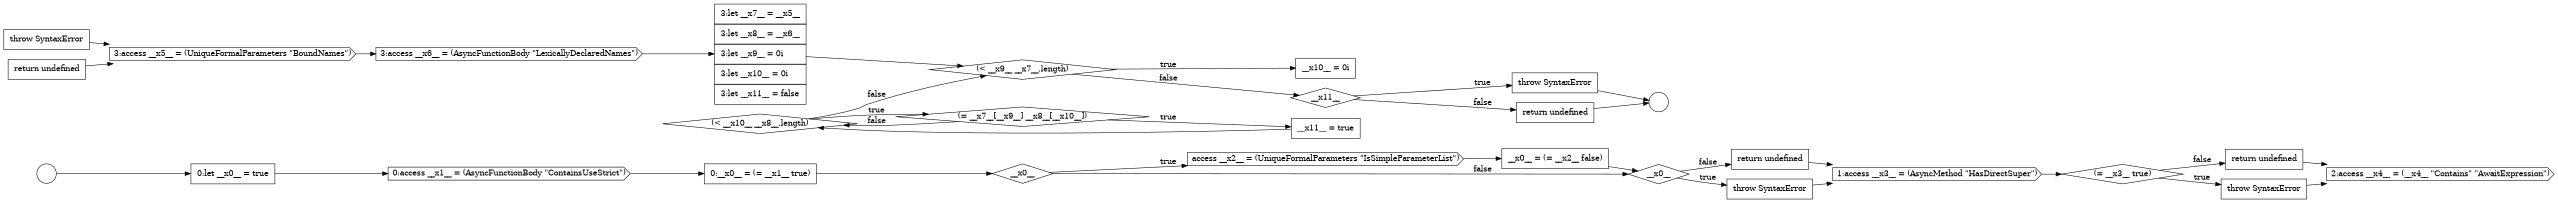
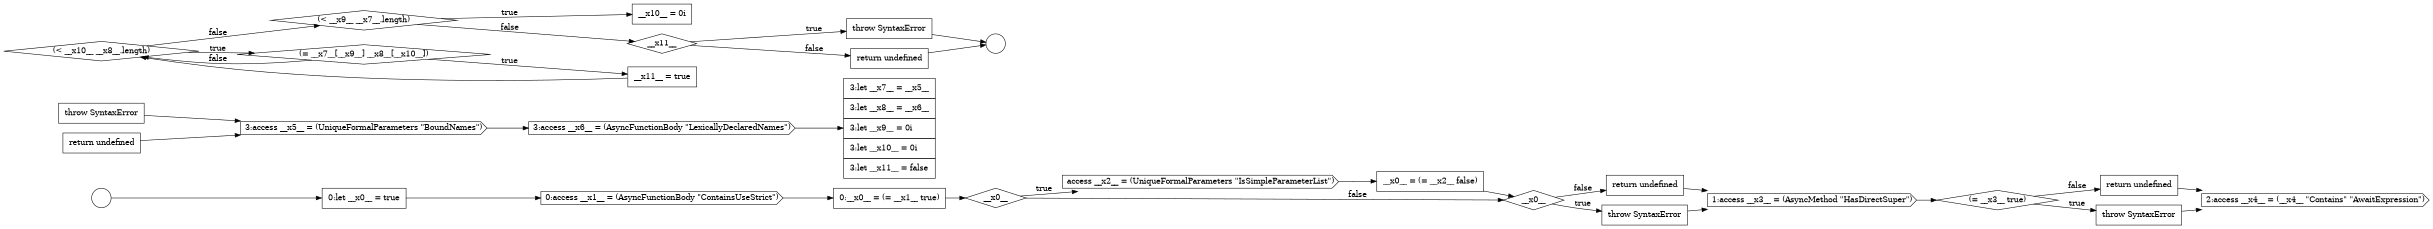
  digraph {
    rankdir=LR
    node [color=black fillcolor=white shape=none style=filled]
    edge [color=black]
    n1 [label=<<font color="black">access __x2__ = (UniqueFormalParameters &quot;IsSimpleParameterList&quot;)</font>> shape=cds]
    n2 [label=<<font color="black">     <table border="0" cellborder="1" cellspacing="0" cellpadding="10">       <tr><td align="left">__x0__ = (= __x2__ false)</td></tr>     </table>   </font>> margin=0]
    n3 [label=<<font color="black">__x0__</font>> shape=diamond]
    n4 [label=<<font color="black">     <table border="0" cellborder="1" cellspacing="0" cellpadding="10">       <tr><td align="left">return undefined</td></tr>     </table>   </font>> margin=0]
    n5 [label=<<font color="black">1:access __x3__ = (AsyncMethod &quot;HasDirectSuper&quot;)</font>> shape=cds]
    n6 [label=<<font color="black">(= __x3__ true)</font>> shape=diamond]
    n7 [label=<<font color="black">     <table border="0" cellborder="1" cellspacing="0" cellpadding="10">       <tr><td align="left">return undefined</td></tr>     </table>   </font>> margin=0]
    n8 [label=<<font color="black">2:access __x4__ = (__x4__ &quot;Contains&quot; &quot;AwaitExpression&quot;)</font>> shape=cds]
    n9 [label=<<font color="black">     <table border="0" cellborder="1" cellspacing="0" cellpadding="10">       <tr><td align="left">throw SyntaxError</td></tr>     </table>   </font>> margin=0]
    n10 [label=<<font color="black">     <table border="0" cellborder="1" cellspacing="0" cellpadding="10">       <tr><td align="left">3:let __x7__ = __x5__</td></tr>       <tr><td align="left">3:let __x8__ = __x6__</td></tr>       <tr><td align="left">3:let __x9__ = 0i</td></tr>       <tr><td align="left">3:let __x10__ = 0i</td></tr>       <tr><td align="left">3:let __x11__ = false</td></tr>     </table>   </font>> margin=0]
    n11 [label=<<font color="black">(&lt; __x9__ __x7__.length)</font>> shape=diamond]
    n12 [label=<<font color="black">     <table border="0" cellborder="1" cellspacing="0" cellpadding="10">       <tr><td align="left">__x10__ = 0i</td></tr>     </table>   </font>> margin=0]
    n13 [label=<<font color="black">__x11__</font>> shape=diamond]
    n14 [label=<<font color="black">     <table border="0" cellborder="1" cellspacing="0" cellpadding="10">       <tr><td align="left">throw SyntaxError</td></tr>     </table>   </font>> margin=0]
    n15 [label=<<font color="black">3:access __x5__ = (UniqueFormalParameters &quot;BoundNames&quot;)</font>> shape=cds]
    n16 [label=<<font color="black">3:access __x6__ = (AsyncFunctionBody &quot;LexicallyDeclaredNames&quot;)</font>> shape=cds]
    n17 [label=<<font color="black">__x0__</font>> shape=diamond]
    n18 [label=<<font color="black">     <table border="0" cellborder="1" cellspacing="0" cellpadding="10">       <tr><td align="left">throw SyntaxError</td></tr>     </table>   </font>> margin=0]
    n19 [label=" " shape=circle]
    n20 [label=<<font color="black">(&lt; __x10__ __x8__.length)</font>> shape=diamond]
    n21 [label=<<font color="black">(= __x7__[__x9__] __x8__[__x10__])</font>> shape=diamond]
    n22 [label=<<font color="black">     <table border="0" cellborder="1" cellspacing="0" cellpadding="10">       <tr><td align="left">__x11__ = true</td></tr>     </table>   </font>> margin=0]
    n23 [label=<<font color="black">     <table border="0" cellborder="1" cellspacing="0" cellpadding="10">       <tr><td align="left">0:let __x0__ = true</td></tr>     </table>   </font>> margin=0]
    n24 [label=<<font color="black">0:access __x1__ = (AsyncFunctionBody &quot;ContainsUseStrict&quot;)</font>> shape=cds]
    n25 [label=<<font color="black">     <table border="0" cellborder="1" cellspacing="0" cellpadding="10">       <tr><td align="left">0:__x0__ = (= __x1__ true)</td></tr>     </table>   </font>> margin=0]
    n26 [label=<<font color="black">     <table border="0" cellborder="1" cellspacing="0" cellpadding="10">       <tr><td align="left">throw SyntaxError</td></tr>     </table>   </font>> margin=0]
    n27 [label=<<font color="black">     <table border="0" cellborder="1" cellspacing="0" cellpadding="10">       <tr><td align="left">return undefined</td></tr>     </table>   </font>> margin=0]
    n28 [label=<<font color="black">     <table border="0" cellborder="1" cellspacing="0" cellpadding="10">       <tr><td align="left">return undefined</td></tr>     </table>   </font>> margin=0]
    n29 [label=" " shape=circle]
    n1 -> n2
    n2 -> n3
    n3 -> n4 [label=<<font color="black">false</font>>]
    n3 -> n9 [label=<<font color="black">true</font>>]
    n4 -> n5
    n5 -> n6
    n6 -> n7 [label=<<font color="black">false</font>>]
    n6 -> n18 [label=<<font color="black">true</font>>]
    n7 -> n8
    n9 -> n5
-   n10 -> n11
    n11 -> n12 [label=<<font color="black">true</font>>]
    n11 -> n13 [label=<<font color="black">false</font>>]
    n13 -> n26 [label=<<font color="black">true</font>>]
    n13 -> n27 [label=<<font color="black">false</font>>]
    n14 -> n15
    n15 -> n16
    n16 -> n10
    n17 -> n1 [label=<<font color="black">true</font>>]
    n17 -> n3 [label=<<font color="black">false</font>>]
    n18 -> n8
    n20 -> n11 [label=<<font color="black">false</font>>]
    n20 -> n21 [label=<<font color="black">true</font>>]
    n21 -> n20 [label=<<font color="black">false</font>>]
    n21 -> n22 [label=<<font color="black">true</font>>]
    n22 -> n20
    n23 -> n24
    n24 -> n25
    n25 -> n17
    n26 -> n19
    n27 -> n19
    n28 -> n15
    n29 -> n23
  }
